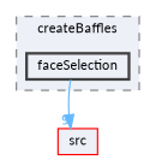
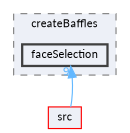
  digraph {
    compound=true
    fontname=Lato
    node [fillcolor="#edf0f7" fontname=Lato fontsize=10 shape=box]
    n1 [color=grey25 height=0.2 label=faceSelection style="filled,bold" width=0.4]
    n2 [color=red height=0.2 label=src style=filled width=0.4]
    subgraph cluster_1 {
      bgcolor="#edf0f7"
      fontsize=10
      label=createBaffles
      pencolor=grey50
      style="filled,dashed"
      n1
    }
-   n1 -> n2 [color=steelblue1 fontcolor=steelblue1 fontname=Lato fontsize=10 headlabel=9 labeldistance=1.5 labelfontname=Helvetica labelfontsize=10]
+   n2 -> n1 [color=steelblue1 fontcolor=steelblue1 fontname=Lato fontsize=10 headlabel=9 labeldistance=1.5 labelfontname=Helvetica labelfontsize=10]
  }
